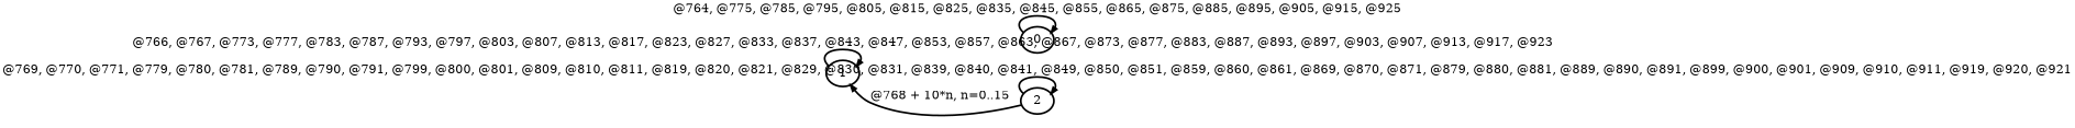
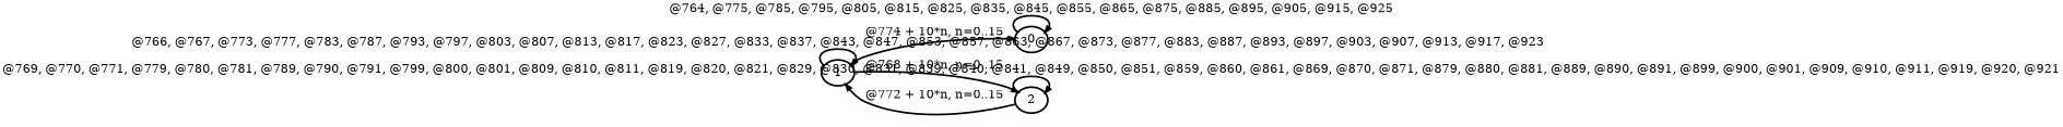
  digraph {
    rankdir=LR
    node [fontsize=20 penwidth=3 shape=oval style=rounded]
    edge [arrowsize=1 color=black fontsize=20 penwidth=3 style=bold]
    0
    1
    2
    0 -> 0 [label="@764, @775, @785, @795, @805, @815, @825, @835, @845, @855, @865, @875, @885, @895, @905, @915, @925"]
+   1 -> 0 [label="@774 + 10*n, n=0..15"]
    1 -> 1 [label="@766, @767, @773, @777, @783, @787, @793, @797, @803, @807, @813, @817, @823, @827, @833, @837, @843, @847, @853, @857, @863, @867, @873, @877, @883, @887, @893, @897, @903, @907, @913, @917, @923"]
-   2 -> 1 [label="@768 + 10*n, n=0..15"]
+   1 -> 2 [label="@768 + 10*n, n=0..15"]
+   2 -> 1 [label="@772 + 10*n, n=0..15"]
    2 -> 2 [label="@769, @770, @771, @779, @780, @781, @789, @790, @791, @799, @800, @801, @809, @810, @811, @819, @820, @821, @829, @830, @831, @839, @840, @841, @849, @850, @851, @859, @860, @861, @869, @870, @871, @879, @880, @881, @889, @890, @891, @899, @900, @901, @909, @910, @911, @919, @920, @921"]
  }
